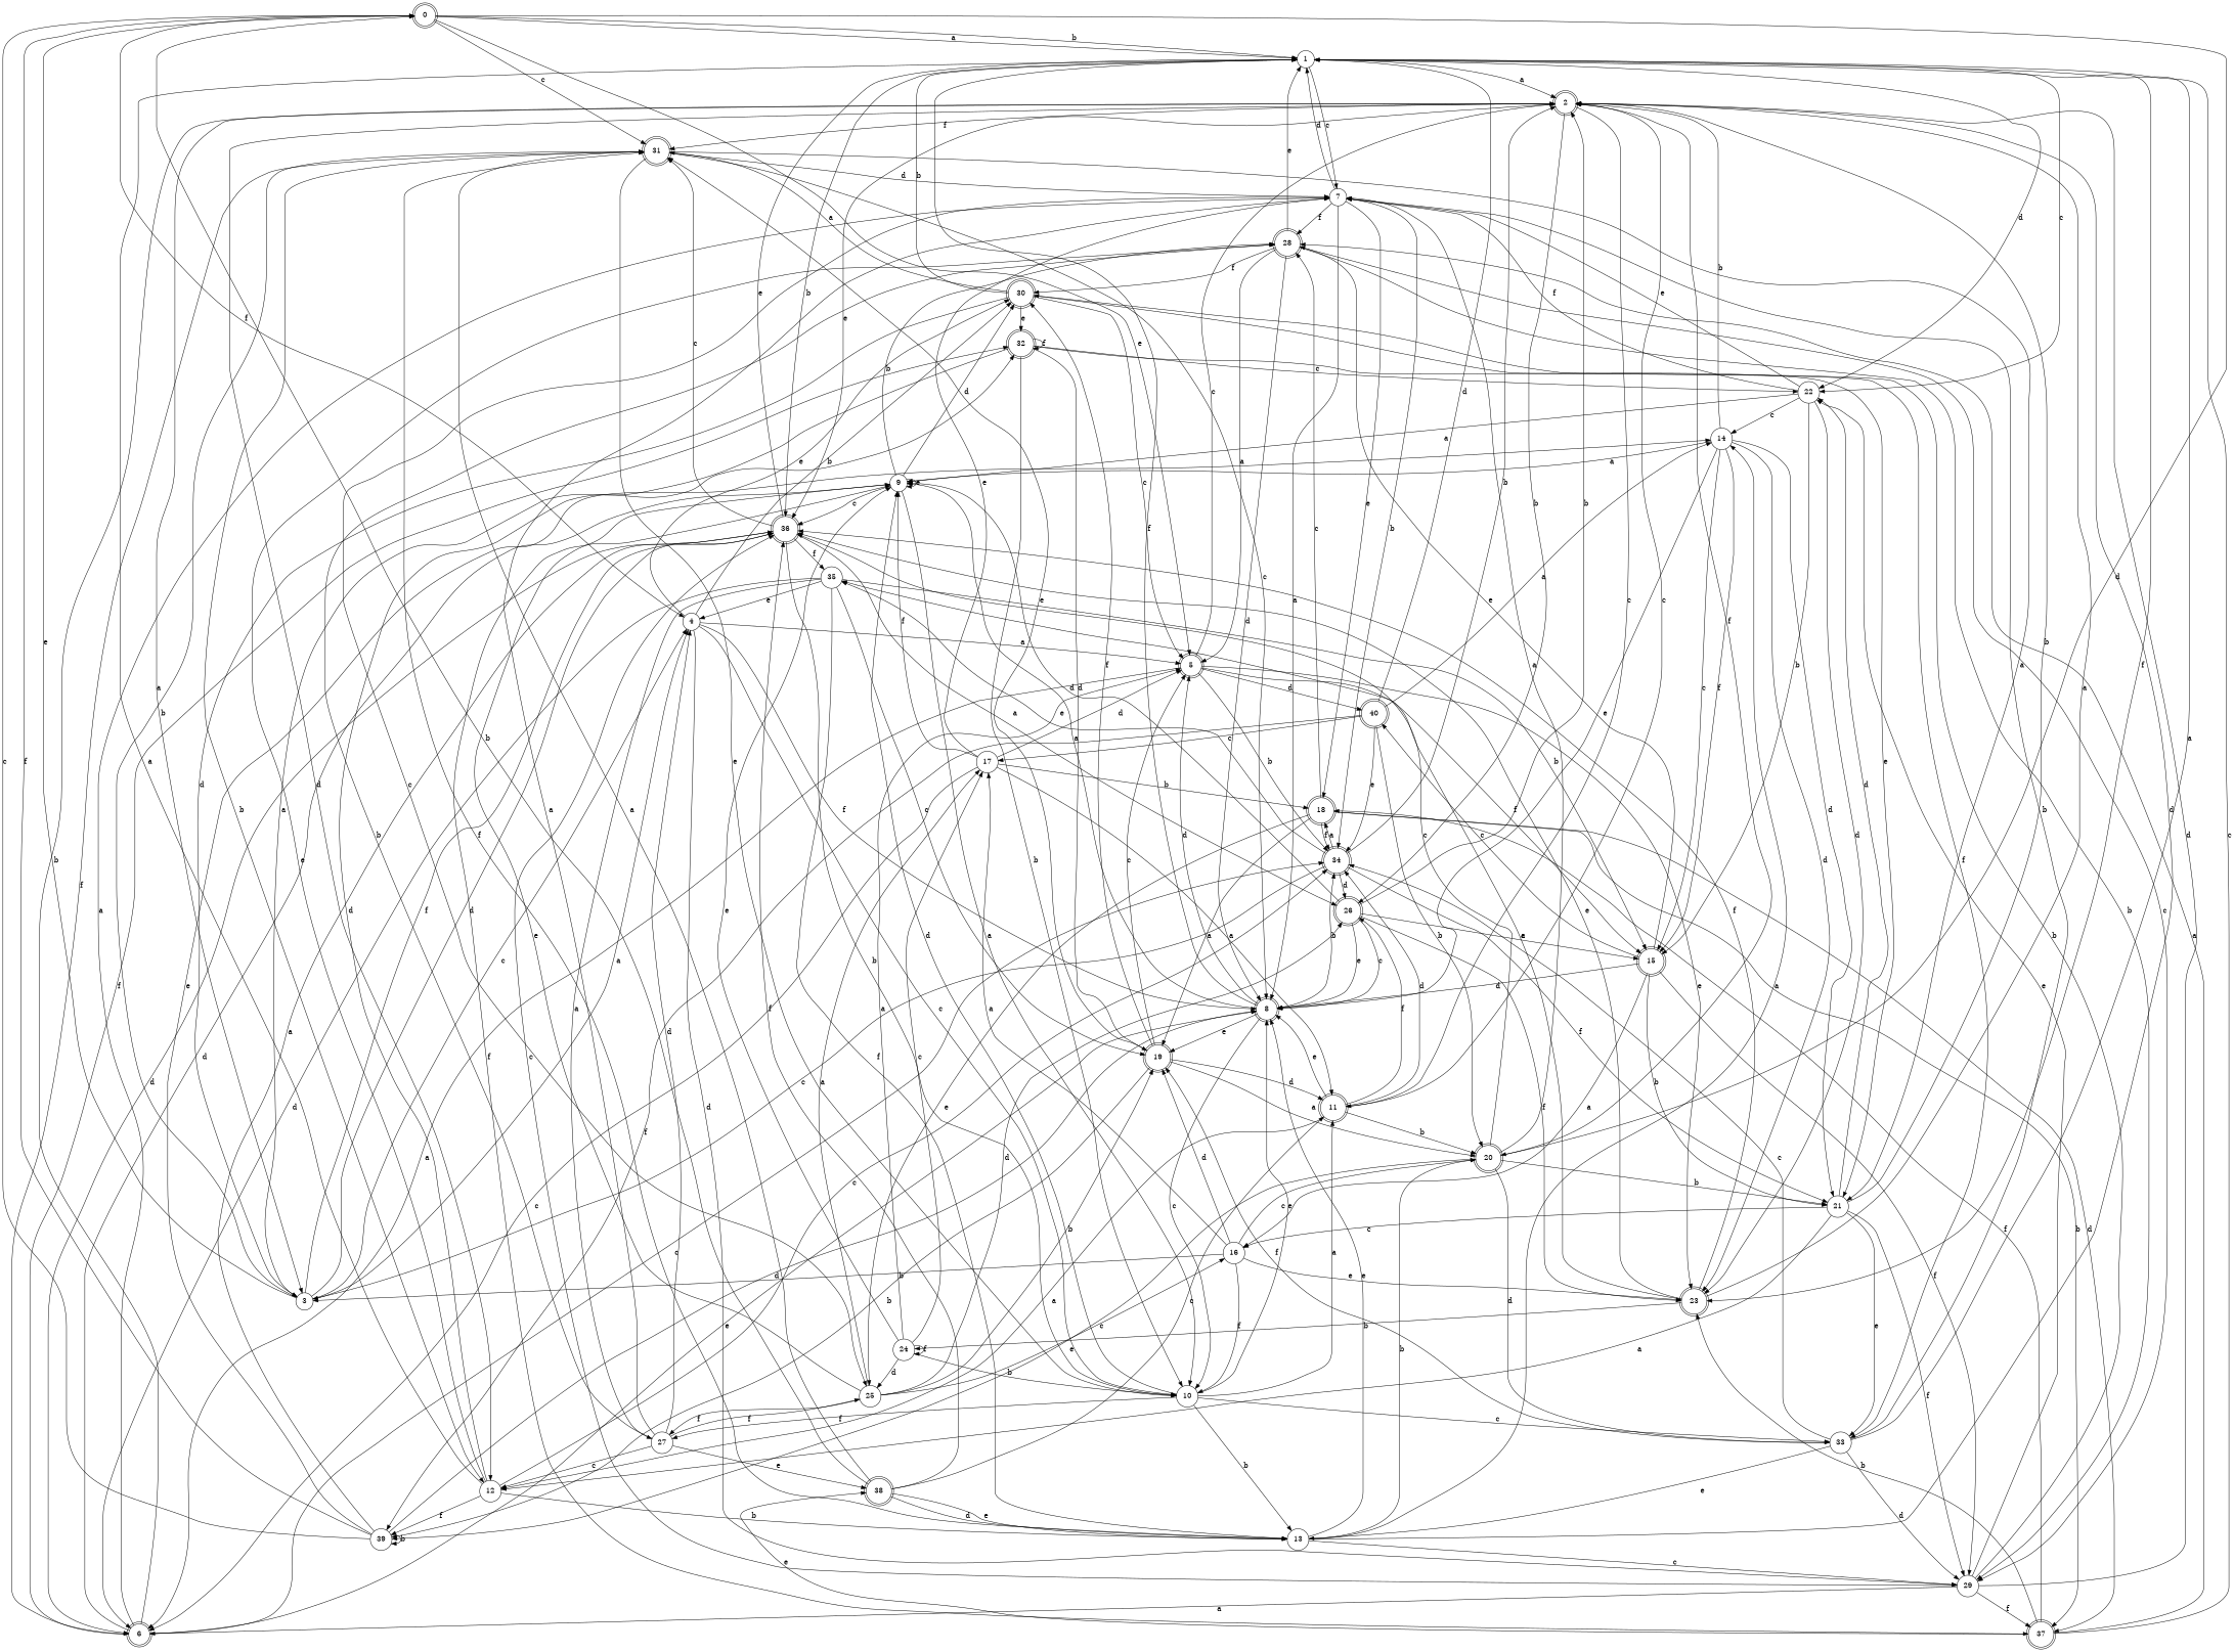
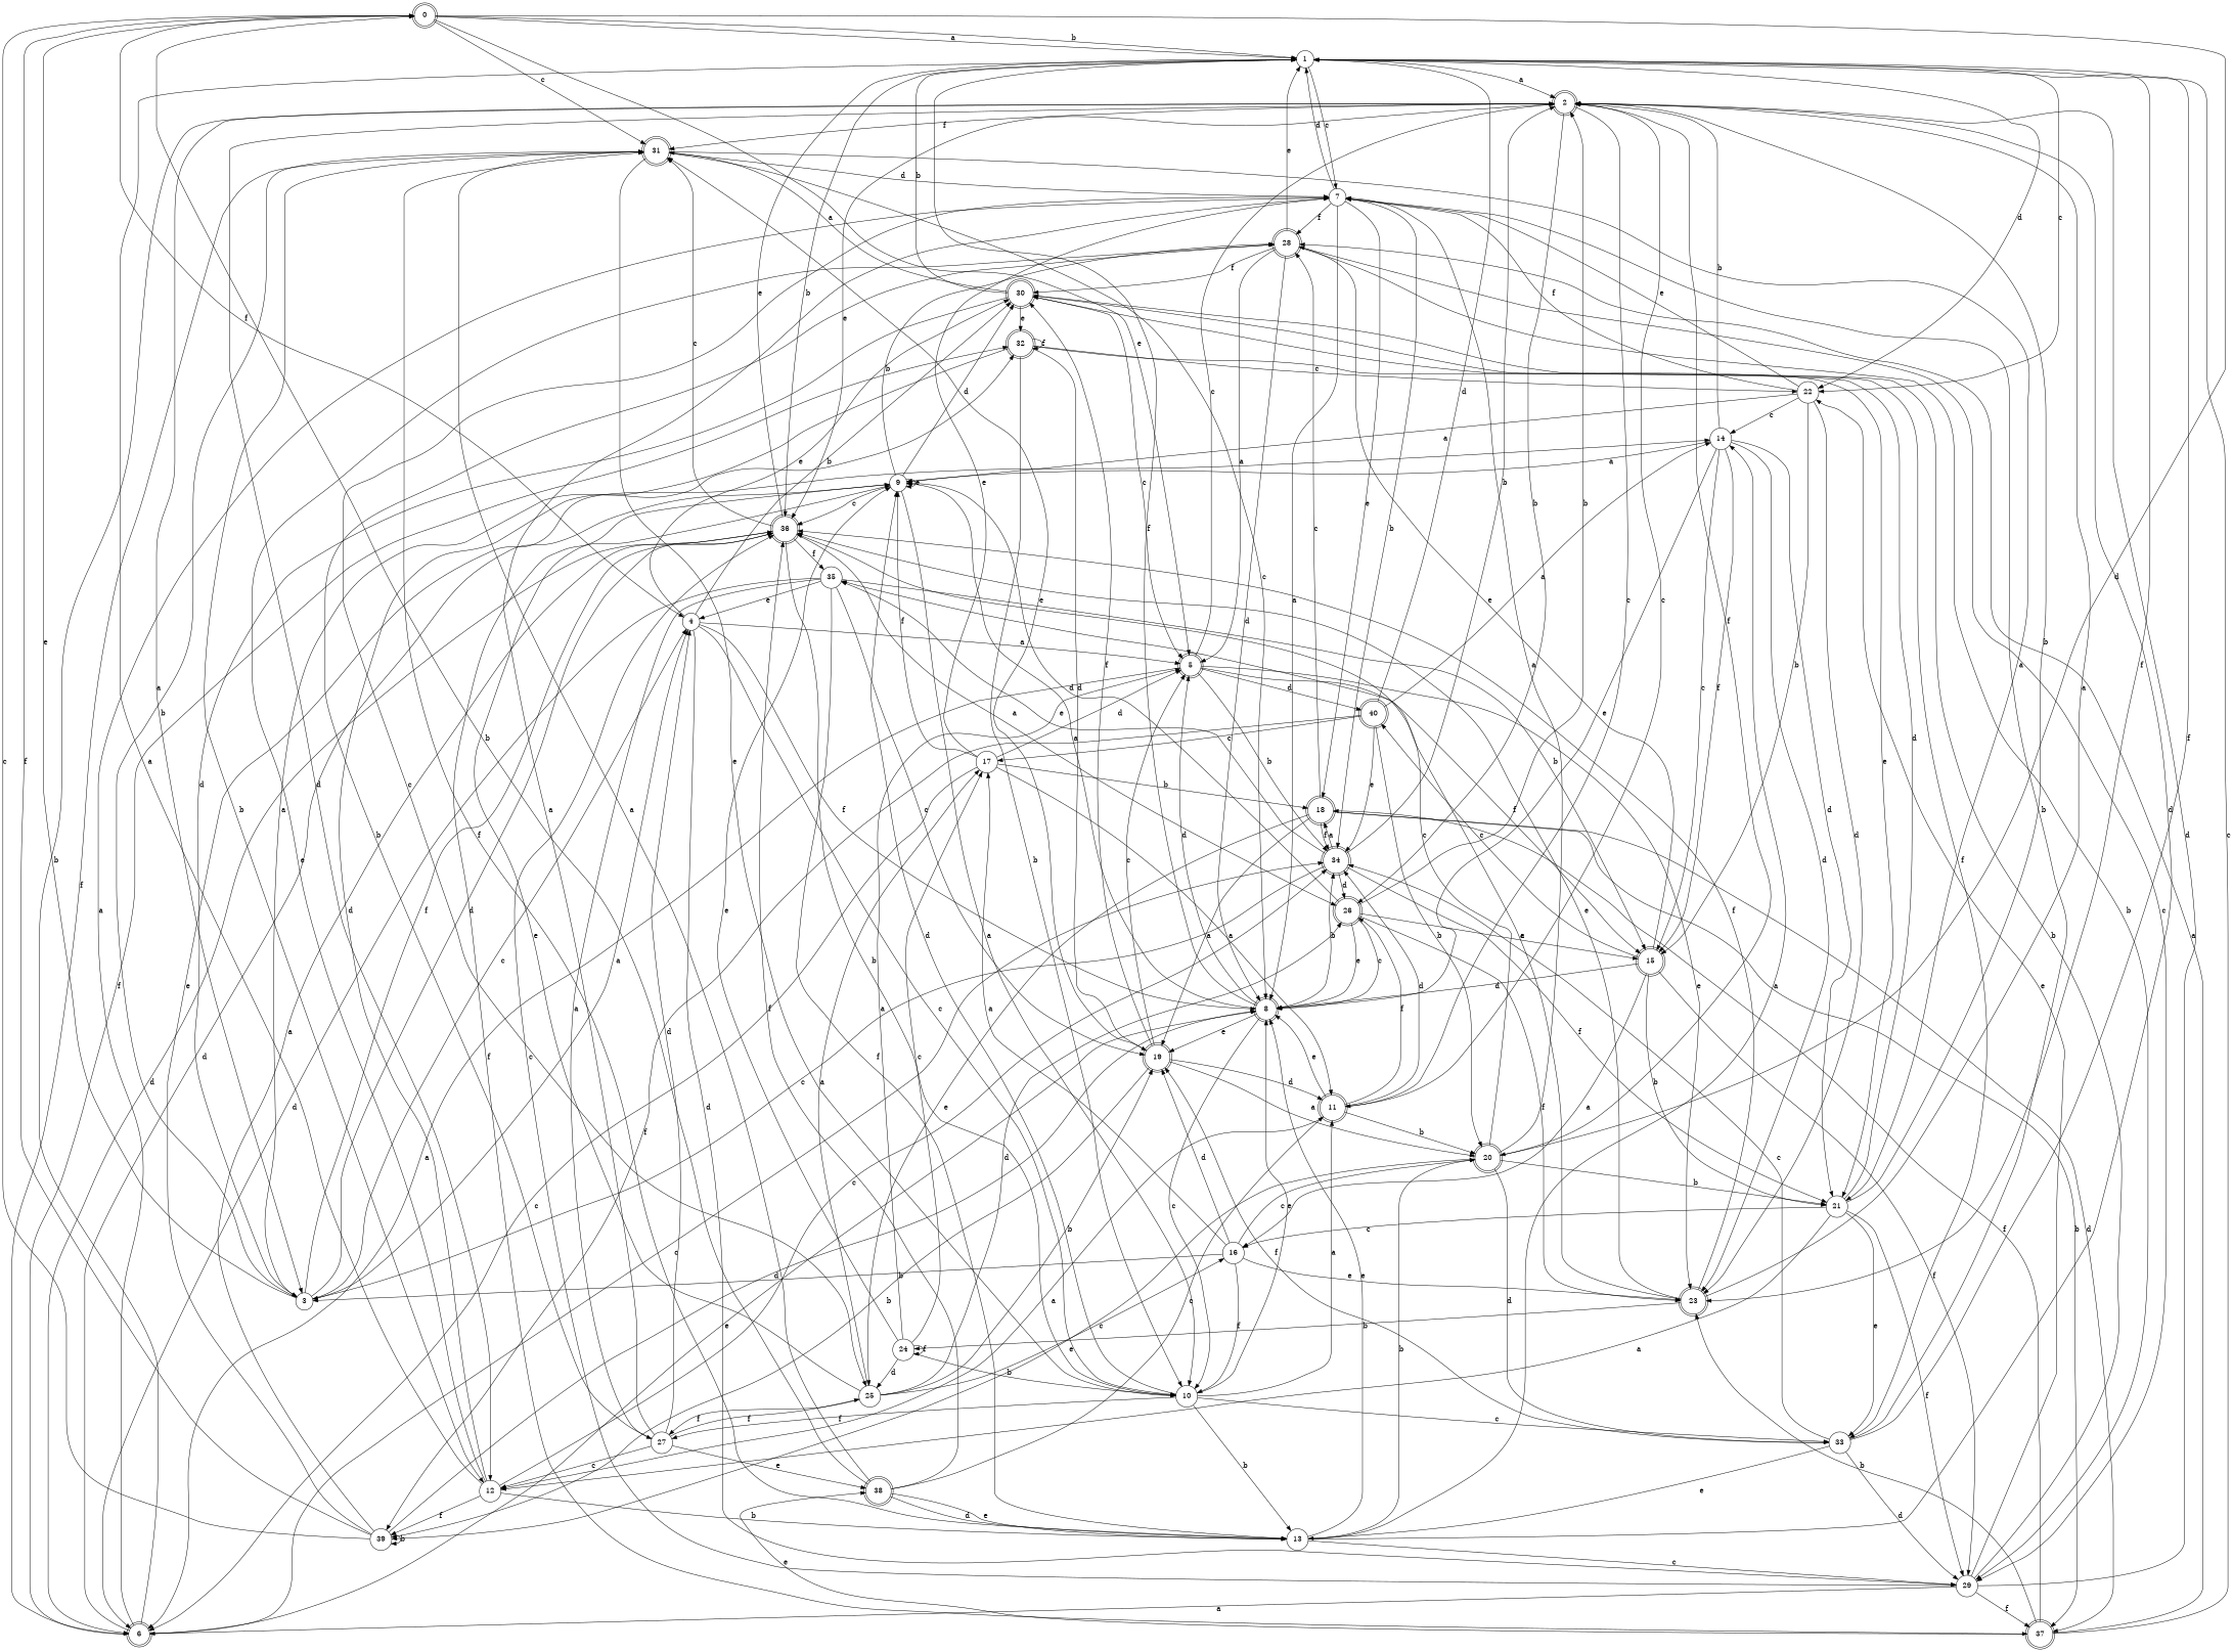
  digraph {
    rankdir=TB
    node [color=black fillcolor=white shape=doublecircle style="rounded,filled"]
    n1 [label=0]
    n2 [label=1 shape=circle style=filled]
    n3 [label=4 shape=circle style=filled]
    n4 [label=5]
    n5 [label=20]
    n6 [label=31]
    n7 [label=2]
    n8 [label=7 shape=circle style=filled]
    n9 [label=22 shape=circle style=filled]
    n10 [label=23]
    n11 [label=36]
    n12 [label=8]
    n13 [label=10 shape=circle style=filled]
    n14 [label=29 shape=circle style=filled]
    n15 [label=30]
    n16 [label=6]
    n17 [label=15]
    n18 [label=34]
    n19 [label=40]
    n20 [label=33 shape=circle style=filled]
    n21 [label=39 shape=circle style=filled]
    n22 [label=21 shape=circle style=filled]
    n23 [label=12 shape=circle style=filled]
    n24 [label=3 shape=circle style=filled]
    n25 [label=11]
    n26 [label=26]
    n27 [label=18]
    n28 [label=25 shape=circle style=filled]
    n29 [label=28]
    n30 [label=9 shape=circle style=filled]
    n31 [label=14 shape=circle style=filled]
    n32 [label=24 shape=circle style=filled]
    n33 [label=35 shape=circle style=filled]
    n34 [label=32]
    n35 [label=13 shape=circle style=filled]
    n36 [label=19]
    n37 [label=27 shape=circle style=filled]
    n38 [label=37]
    n39 [label=16 shape=circle style=filled]
    n40 [label=17 shape=circle style=filled]
    n41 [label=38]
    n1 -> n2 [label=a]
    n1 -> n2 [label=b]
    n1 -> n3 [label=f]
    n1 -> n4 [label=e]
    n1 -> n5 [label=d]
    n1 -> n6 [label=c]
    n2 -> n7 [label=a]
    n2 -> n8 [label=c]
    n2 -> n9 [label=c]
    n2 -> n9 [label=d]
    n2 -> n10 [label=f]
    n2 -> n11 [label=b]
    n3 -> n4 [label=a]
    n3 -> n12 [label=f]
    n3 -> n13 [label=c]
    n3 -> n14 [label=d]
    n3 -> n15 [label=b]
    n3 -> n15 [label=e]
    n4 -> n7 [label=c]
    n4 -> n10 [label=e]
    n4 -> n16 [label=a]
    n4 -> n17 [label=f]
    n4 -> n18 [label=b]
    n4 -> n19 [label=d]
    n5 -> n7 [label=f]
    n5 -> n8 [label=a]
    n5 -> n11 [label=c]
    n5 -> n20 [label=d]
    n5 -> n21 [label=e]
    n5 -> n22 [label=b]
    n6 -> n8 [label=d]
    n6 -> n12 [label=c]
    n6 -> n13 [label=e]
    n6 -> n16 [label=f]
    n6 -> n22 [label=a]
    n6 -> n23 [label=b]
    n7 -> n6 [label=f]
    n7 -> n11 [label=e]
    n7 -> n23 [label=d]
    n7 -> n24 [label=a]
    n7 -> n25 [label=c]
    n7 -> n26 [label=b]
    n8 -> n2 [label=d]
    n8 -> n12 [label=a]
    n8 -> n18 [label=b]
    n8 -> n27 [label=e]
    n8 -> n28 [label=c]
    n8 -> n29 [label=f]
    n9 -> n8 [label=e]
    n9 -> n8 [label=f]
    n9 -> n10 [label=d]
    n9 -> n17 [label=b]
    n9 -> n30 [label=a]
    n9 -> n31 [label=c]
    n10 -> n7 [label=a]
    n10 -> n11 [label=e]
    n10 -> n11 [label=f]
    n10 -> n32 [label=b]
    n10 -> n33 [label=c]
    n11 -> n2 [label=e]
    n11 -> n6 [label=c]
    n11 -> n13 [label=b]
    n11 -> n16 [label=d]
    n11 -> n26 [label=a]
    n11 -> n33 [label=f]
    n12 -> n2 [label=f]
    n12 -> n4 [label=d]
    n12 -> n13 [label=c]
    n12 -> n18 [label=b]
    n12 -> n30 [label=a]
    n12 -> n36 [label=e]
    n13 -> n12 [label=e]
    n13 -> n20 [label=c]
    n13 -> n25 [label=a]
    n13 -> n30 [label=d]
    n13 -> n35 [label=b]
    n13 -> n37 [label=f]
    n14 -> n7 [label=d]
    n14 -> n9 [label=e]
    n14 -> n11 [label=c]
    n14 -> n15 [label=b]
    n14 -> n16 [label=a]
    n14 -> n38 [label=f]
    n15 -> n2 [label=b]
    n15 -> n4 [label=c]
    n15 -> n6 [label=a]
    n15 -> n20 [label=f]
    n15 -> n24 [label=d]
    n15 -> n34 [label=e]
    n16 -> n7 [label=b]
    n16 -> n8 [label=a]
    n16 -> n12 [label=e]
    n16 -> n18 [label=c]
    n16 -> n30 [label=d]
    n16 -> n34 [label=f]
    n17 -> n12 [label=d]
    n17 -> n14 [label=f]
    n17 -> n19 [label=c]
    n17 -> n22 [label=b]
    n17 -> n29 [label=e]
    n17 -> n39 [label=a]
    n18 -> n7 [label=b]
    n18 -> n22 [label=f]
    n18 -> n24 [label=c]
    n18 -> n26 [label=d]
    n18 -> n27 [label=a]
    n18 -> n33 [label=e]
    n19 -> n2 [label=d]
    n19 -> n5 [label=b]
    n19 -> n18 [label=e]
    n19 -> n21 [label=f]
    n19 -> n31 [label=a]
    n19 -> n40 [label=c]
-   n20 -> n2 [label=a]
+   n20 -> n2 [label=f]
    n20 -> n8 [label=b]
    n20 -> n14 [label=d]
    n20 -> n18 [label=c]
    n20 -> n35 [label=e]
    n20 -> n36 [label=f]
    n21 -> n1 [label=c]
    n21 -> n1 [label=f]
    n21 -> n11 [label=a]
    n21 -> n12 [label=d]
    n21 -> n21 [label=b]
    n21 -> n31 [label=e]
    n22 -> n7 [label=b]
-   n22 -> n9 [label=d]
+   n22 -> n15 [label=d]
    n22 -> n14 [label=f]
    n22 -> n20 [label=e]
    n22 -> n23 [label=a]
    n22 -> n39 [label=c]
    n23 -> n2 [label=a]
    n23 -> n18 [label=c]
    n23 -> n21 [label=f]
    n23 -> n29 [label=e]
    n23 -> n34 [label=d]
    n23 -> n35 [label=b]
    n24 -> n1 [label=e]
    n24 -> n3 [label=a]
    n24 -> n3 [label=c]
    n24 -> n6 [label=b]
    n24 -> n11 [label=d]
    n24 -> n11 [label=f]
    n25 -> n5 [label=b]
    n25 -> n7 [label=c]
    n25 -> n12 [label=e]
    n25 -> n18 [label=d]
    n25 -> n23 [label=a]
    n25 -> n26 [label=f]
    n26 -> n7 [label=b]
    n26 -> n10 [label=f]
    n26 -> n12 [label=c]
    n26 -> n12 [label=e]
    n26 -> n17 [label=a]
    n26 -> n30 [label=d]
    n27 -> n18 [label=f]
    n27 -> n28 [label=e]
    n27 -> n29 [label=c]
    n27 -> n36 [label=a]
    n27 -> n38 [label=b]
    n27 -> n38 [label=d]
    n28 -> n26 [label=d]
    n28 -> n30 [label=e]
    n28 -> n36 [label=b]
    n28 -> n37 [label=f]
    n28 -> n39 [label=c]
    n28 -> n40 [label=a]
    n29 -> n2 [label=e]
    n29 -> n4 [label=a]
    n29 -> n12 [label=d]
    n29 -> n14 [label=b]
    n29 -> n14 [label=c]
    n29 -> n15 [label=f]
    n30 -> n11 [label=c]
    n30 -> n13 [label=a]
    n30 -> n15 [label=d]
    n30 -> n29 [label=b]
    n30 -> n30 [label=e]
    n30 -> n38 [label=f]
    n31 -> n7 [label=b]
    n31 -> n10 [label=d]
    n31 -> n12 [label=e]
    n31 -> n17 [label=c]
    n31 -> n17 [label=f]
    n31 -> n22 [label=d]
    n31 -> n30 [label=a]
    n32 -> n4 [label=a]
    n32 -> n13 [label=b]
    n32 -> n28 [label=d]
    n32 -> n30 [label=e]
    n32 -> n32 [label=f]
    n32 -> n40 [label=c]
    n33 -> n3 [label=e]
    n33 -> n16 [label=d]
    n33 -> n17 [label=b]
    n33 -> n35 [label=f]
    n33 -> n36 [label=c]
    n33 -> n37 [label=a]
    n34 -> n9 [label=c]
    n34 -> n13 [label=b]
    n34 -> n22 [label=e]
    n34 -> n24 [label=a]
    n34 -> n34 [label=f]
    n34 -> n36 [label=d]
    n35 -> n5 [label=b]
    n35 -> n6 [label=f]
    n35 -> n7 [label=d]
    n35 -> n12 [label=e]
    n35 -> n14 [label=c]
    n35 -> n31 [label=a]
    n36 -> n4 [label=c]
    n36 -> n5 [label=a]
    n36 -> n6 [label=e]
    n36 -> n15 [label=f]
    n36 -> n21 [label=b]
    n36 -> n25 [label=d]
    n37 -> n3 [label=d]
    n37 -> n8 [label=a]
    n37 -> n23 [label=c]
    n37 -> n28 [label=f]
    n37 -> n29 [label=b]
    n37 -> n41 [label=e]
    n38 -> n2 [label=c]
    n38 -> n10 [label=b]
    n38 -> n27 [label=f]
    n38 -> n29 [label=a]
    n38 -> n41 [label=e]
    n39 -> n5 [label=c]
    n39 -> n10 [label=e]
    n39 -> n13 [label=f]
    n39 -> n24 [label=b]
    n39 -> n36 [label=d]
    n39 -> n40 [label=a]
    n40 -> n4 [label=d]
    n40 -> n8 [label=e]
    n40 -> n16 [label=c]
    n40 -> n25 [label=a]
    n40 -> n27 [label=b]
    n40 -> n30 [label=f]
    n41 -> n1 [label=b]
    n41 -> n6 [label=a]
    n41 -> n11 [label=f]
    n41 -> n25 [label=c]
    n41 -> n35 [label=d]
    n41 -> n35 [label=e]
  }
